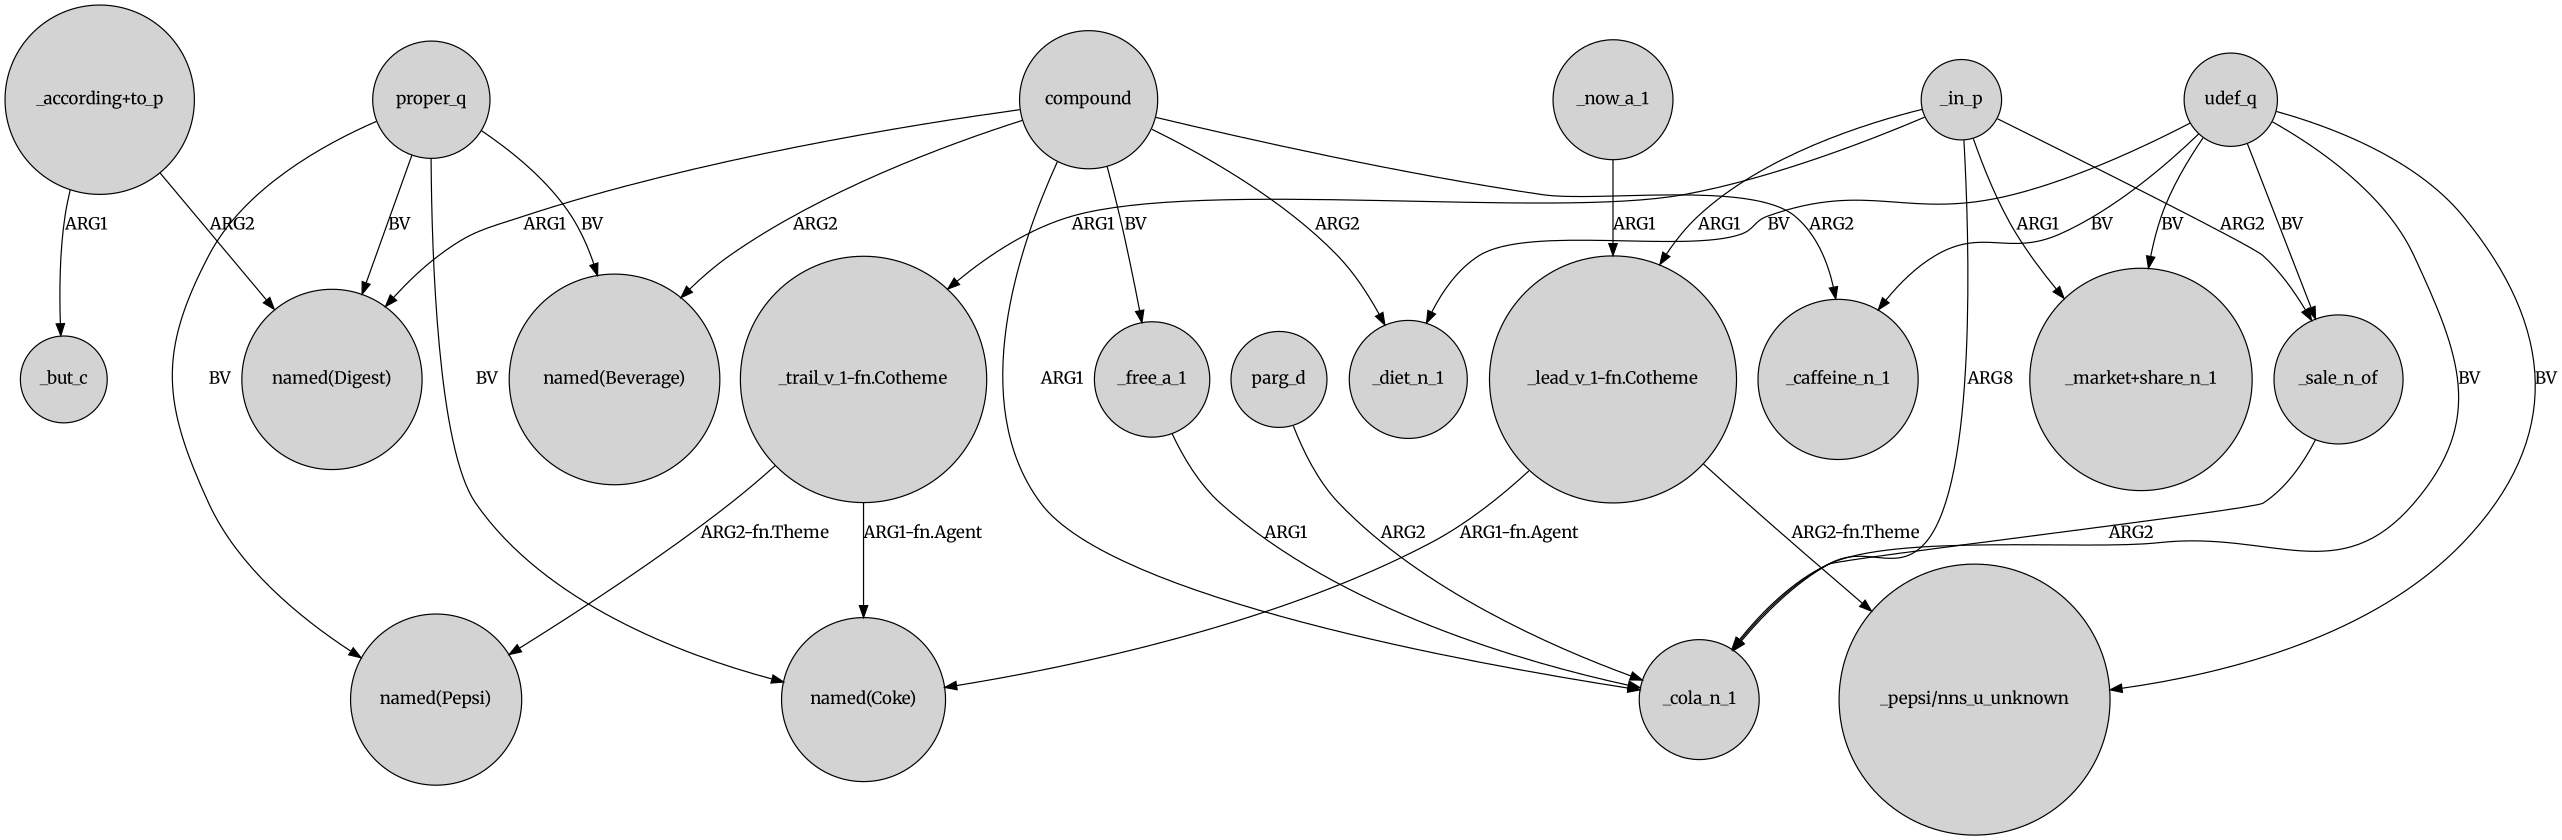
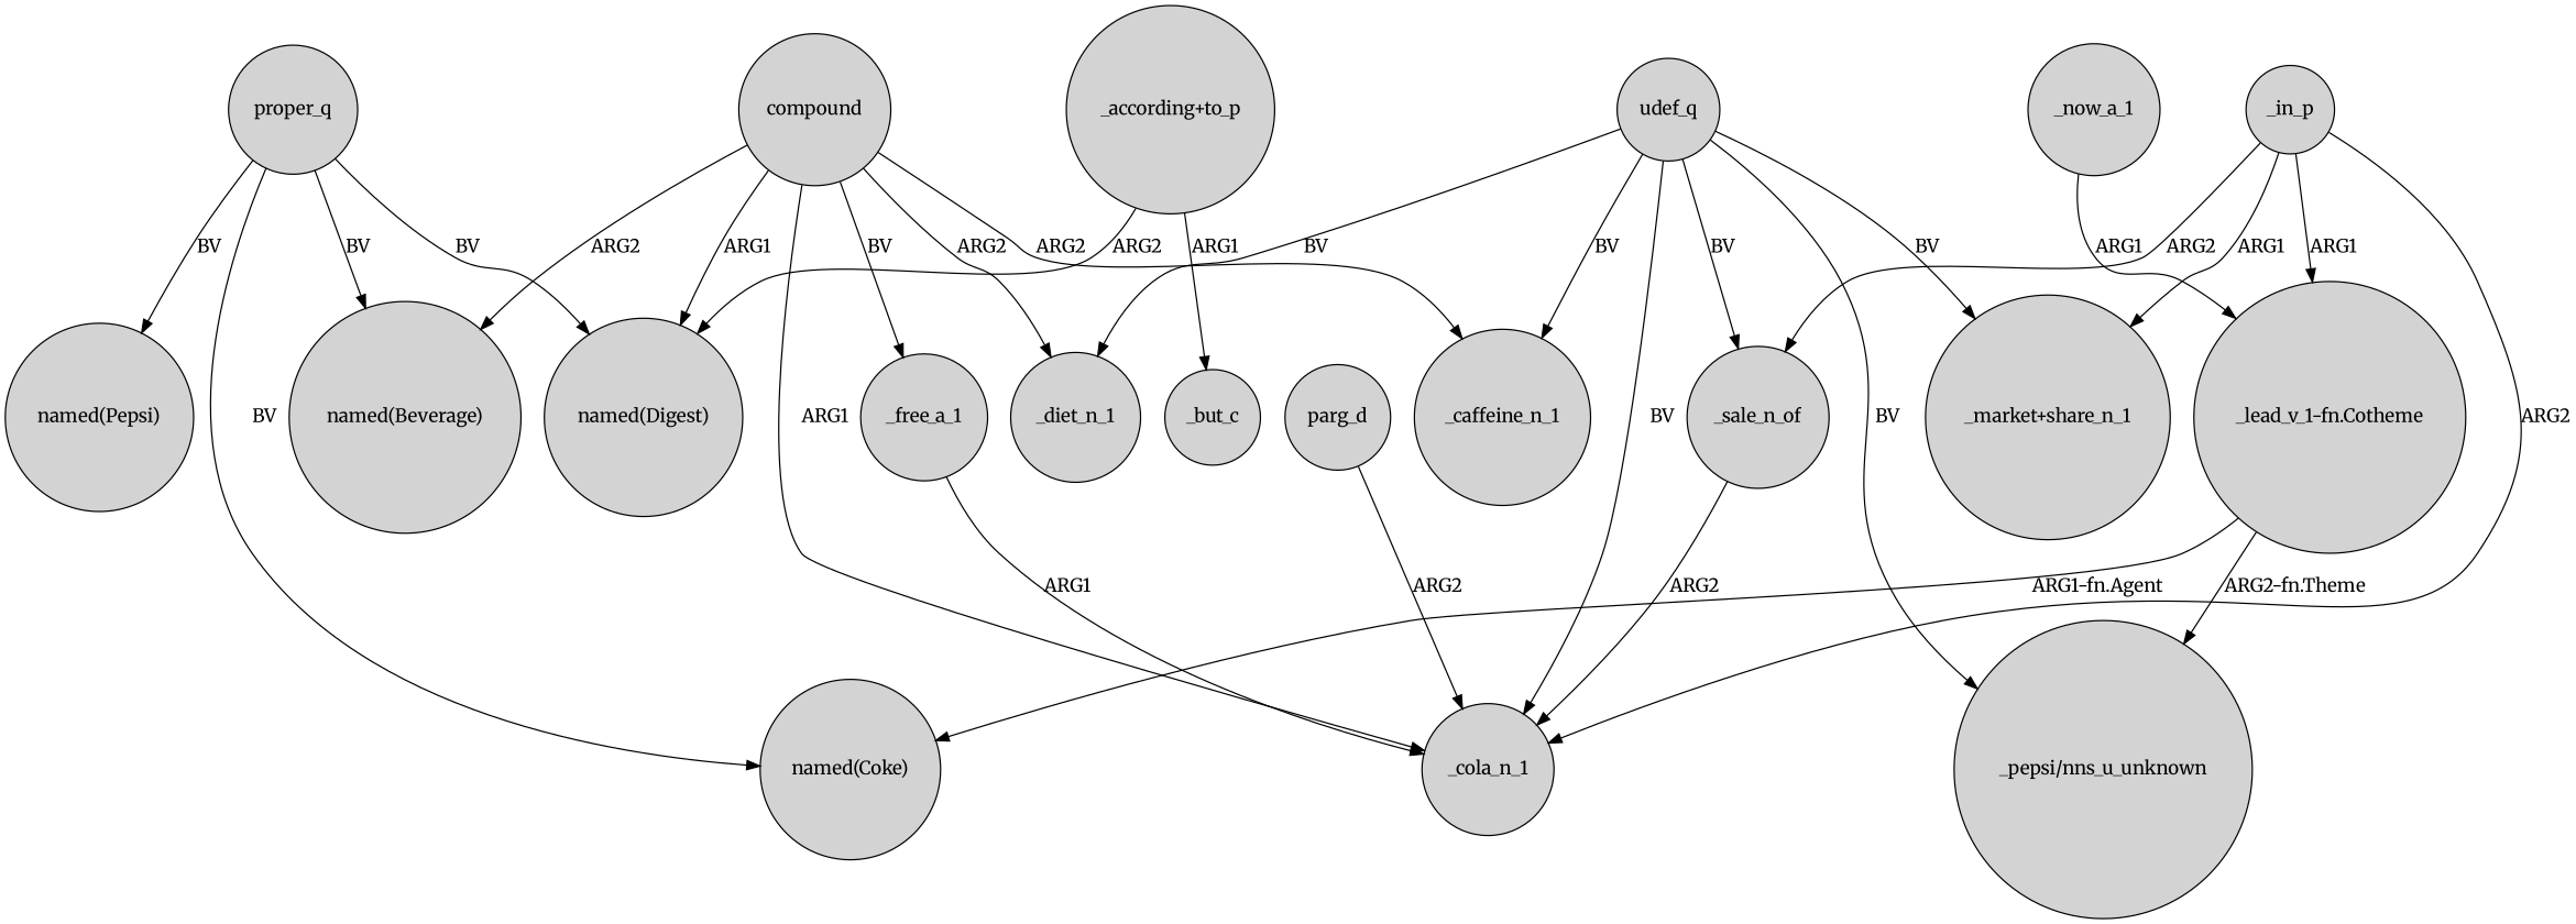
  digraph {
    fontname=Merriweather
    node [fontname=Merriweather shape=circle style=filled]
    edge [fontname=Merriweather]
    "_lead_v_1-fn.Cotheme"
    "named(Coke)"
    "_pepsi/nns_u_unknown"
    udef_q
    _cola_n_1
    "_market+share_n_1"
    _caffeine_n_1
    _diet_n_1
    _sale_n_of
    compound
    "named(Digest)"
    _free_a_1
    "named(Beverage)"
    _in_p
-   "_trail_v_1-fn.Cotheme"
    "named(Pepsi)"
    proper_q
    parg_d
    _now_a_1
    "_according+to_p"
    _but_c
    "_lead_v_1-fn.Cotheme" -> "named(Coke)" [label="ARG1-fn.Agent"]
    "_lead_v_1-fn.Cotheme" -> "_pepsi/nns_u_unknown" [label="ARG2-fn.Theme"]
    udef_q -> "_pepsi/nns_u_unknown" [label=BV]
    udef_q -> _cola_n_1 [label=BV]
    udef_q -> "_market+share_n_1" [label=BV]
    udef_q -> _caffeine_n_1 [label=BV]
    udef_q -> _diet_n_1 [label=BV]
    udef_q -> _sale_n_of [label=BV]
    _sale_n_of -> _cola_n_1 [label=ARG2]
    compound -> _cola_n_1 [label=ARG1]
    compound -> _caffeine_n_1 [label=ARG2]
    compound -> _diet_n_1 [label=ARG2]
    compound -> "named(Digest)" [label=ARG1]
    compound -> _free_a_1 [label=BV]
    compound -> "named(Beverage)" [label=ARG2]
    _free_a_1 -> _cola_n_1 [label=ARG1]
    _in_p -> "_lead_v_1-fn.Cotheme" [label=ARG1]
-   _in_p -> _cola_n_1 [label=ARG8]
+   _in_p -> _cola_n_1 [label=ARG2]
    _in_p -> "_market+share_n_1" [label=ARG1]
    _in_p -> _sale_n_of [label=ARG2]
-   _in_p -> "_trail_v_1-fn.Cotheme" [label=ARG1]
-   "_trail_v_1-fn.Cotheme" -> "named(Coke)" [label="ARG1-fn.Agent"]
-   "_trail_v_1-fn.Cotheme" -> "named(Pepsi)" [label="ARG2-fn.Theme"]
    proper_q -> "named(Coke)" [label=BV]
    proper_q -> "named(Digest)" [label=BV]
    proper_q -> "named(Beverage)" [label=BV]
    proper_q -> "named(Pepsi)" [label=BV]
    parg_d -> _cola_n_1 [label=ARG2]
    _now_a_1 -> "_lead_v_1-fn.Cotheme" [label=ARG1]
    "_according+to_p" -> "named(Digest)" [label=ARG2]
    "_according+to_p" -> _but_c [label=ARG1]
  }
